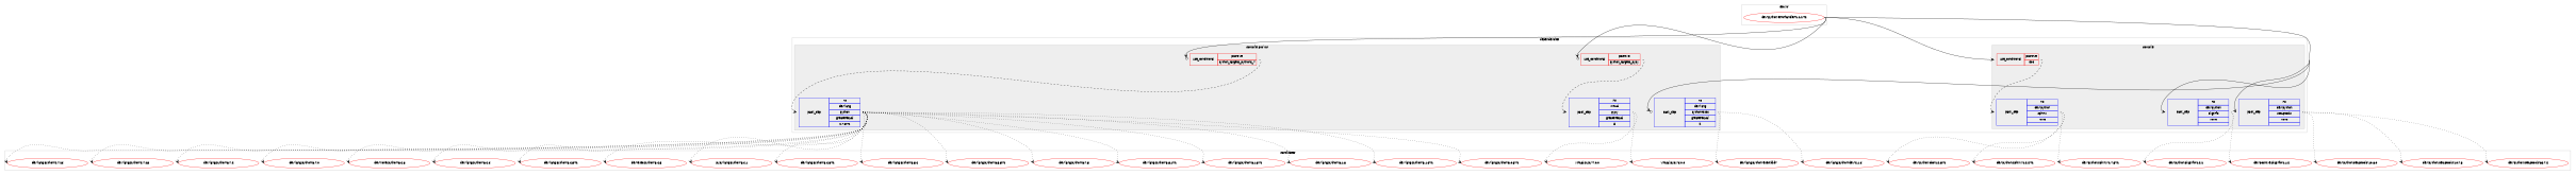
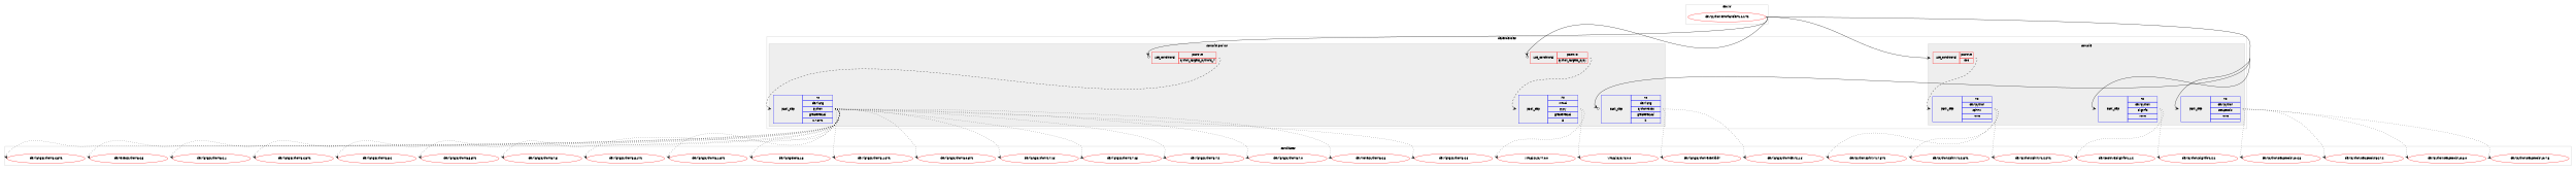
  digraph {
    compound=true
    concentrate=true
    fontname=Helvetica
    fontsize=10
    newrank=true
    rankdir=TB
    ranksep=1.5
    node [color=red fontname=Helvetica fontsize=10]
    edge [arrowhead=vee headport=w style=dotted tailport=e weight=100]
    n1 [label="dev-python/errorhandler-1.1.1-r2" width=4]
    n2 [color=blue label=<<TABLE BORDER="0" CELLBORDER="1" CELLSPACING="0" CELLPADDING="4" WIDTH="220"><TR><TD ROWSPAN="6" CELLPADDING="30">pack_dep</TD></TR><TR><TD WIDTH="110">no</TD></TR><TR><TD>dev-python</TD></TR><TR><TD>sphinx</TD></TR><TR><TD>none</TD></TR><TR><TD></TD></TR></TABLE>> shape=none]
    n3 [label=<<TABLE BORDER="0" CELLBORDER="1" CELLSPACING="0" CELLPADDING="4"><TR><TD ROWSPAN="3" CELLPADDING="10">use_conditional</TD></TR><TR><TD>positive</TD></TR><TR><TD>doc</TD></TR></TABLE>> shape=none]
    n4 [color=blue label=<<TABLE BORDER="0" CELLBORDER="1" CELLSPACING="0" CELLPADDING="4" WIDTH="220"><TR><TD ROWSPAN="6" CELLPADDING="30">pack_dep</TD></TR><TR><TD WIDTH="110">no</TD></TR><TR><TD>dev-python</TD></TR><TR><TD>pkginfo</TD></TR><TR><TD>none</TD></TR><TR><TD></TD></TR></TABLE>> shape=none]
    n5 [color=blue label=<<TABLE BORDER="0" CELLBORDER="1" CELLSPACING="0" CELLPADDING="4" WIDTH="220"><TR><TD ROWSPAN="6" CELLPADDING="30">pack_dep</TD></TR><TR><TD WIDTH="110">no</TD></TR><TR><TD>dev-python</TD></TR><TR><TD>setuptools</TD></TR><TR><TD>none</TD></TR><TR><TD></TD></TR></TABLE>> shape=none]
    n6 [color=blue label=<<TABLE BORDER="0" CELLBORDER="1" CELLSPACING="0" CELLPADDING="4" WIDTH="220"><TR><TD ROWSPAN="6" CELLPADDING="30">pack_dep</TD></TR><TR><TD WIDTH="110">no</TD></TR><TR><TD>dev-lang</TD></TR><TR><TD>python-exec</TD></TR><TR><TD>greaterequal</TD></TR><TR><TD>2</TD></TR></TABLE>> shape=none]
    n7 [color=blue label=<<TABLE BORDER="0" CELLBORDER="1" CELLSPACING="0" CELLPADDING="4" WIDTH="220"><TR><TD ROWSPAN="6" CELLPADDING="30">pack_dep</TD></TR><TR><TD WIDTH="110">no</TD></TR><TR><TD>virtual</TD></TR><TR><TD>pypy</TD></TR><TR><TD>greaterequal</TD></TR><TR><TD>5</TD></TR></TABLE>> shape=none]
    n8 [label=<<TABLE BORDER="0" CELLBORDER="1" CELLSPACING="0" CELLPADDING="4"><TR><TD ROWSPAN="3" CELLPADDING="10">use_conditional</TD></TR><TR><TD>positive</TD></TR><TR><TD>python_targets_pypy</TD></TR></TABLE>> shape=none]
    n9 [color=blue label=<<TABLE BORDER="0" CELLBORDER="1" CELLSPACING="0" CELLPADDING="4" WIDTH="220"><TR><TD ROWSPAN="6" CELLPADDING="30">pack_dep</TD></TR><TR><TD WIDTH="110">no</TD></TR><TR><TD>dev-lang</TD></TR><TR><TD>python</TD></TR><TR><TD>greaterequal</TD></TR><TR><TD>2.7.5-r2</TD></TR></TABLE>> shape=none]
    n10 [label=<<TABLE BORDER="0" CELLBORDER="1" CELLSPACING="0" CELLPADDING="4"><TR><TD ROWSPAN="3" CELLPADDING="10">use_conditional</TD></TR><TR><TD>positive</TD></TR><TR><TD>python_targets_python2_7</TD></TR></TABLE>> shape=none]
    n11 [label="dev-python/sphinx-1.2.2-r1" width=4]
-   n12 [label="dev-python/doc-1.2.3-r1" width=4]
+   n12 [label="dev-python/sphinx-1.2.3-r1" width=4]
    n13 [label="dev-python/sphinx-1.7.5-r1" width=4]
    n14 [label="dev-python/pkginfo-1.2.1" width=4]
    n15 [label="dev-positive/pkginfo-1.4.2" width=4]
    n16 [label="dev-python/setuptools-36.7.2" width=4]
+   n17 [label="dev-python/setuptools-40.6.3" width=4]
    n18 [label="dev-python/setuptools-40.7.3" width=4]
    n19 [label="dev-python/setuptools-40.8.0" width=4]
    n20 [label="virtual/pypy-6.0.0" width=4]
    n21 [label="virtual/pypy-7.0.0" width=4]
    n22 [label="dev-lang/python-2.7.15" width=4]
    n23 [label="dev-lang/python-2.7.16" width=4]
    n24 [label="dev-lang/python-3.0.5-r1" width=4]
    n25 [label="dev-lang/python-3.4.6-r1" width=4]
-   n26 [label="dev-lang/python-3.4.8" width=4]
+   n26 [label="dev-lang/doc-3.4.8" width=4]
    n27 [label="dev-lang/python-3.4.8-r1" width=4]
    n28 [label="dev-lang/python-3.5.4-r1" width=4]
    n29 [label="dev-lang/python-3.7.5" width=4]
    n30 [label="dev-lang/python-3.5.5-r1" width=4]
    n31 [label="dev-lang/python-3.5.6" width=4]
    n32 [label="dev-lang/python-3.6.3-r1" width=4]
-   n33 [label="pypy-lang/python-3.6.4" width=4]
+   n33 [label="dev-lang/python-3.6.4" width=4]
    n34 [label="dev-exec/python-3.6.5" width=4]
    n35 [label="dev-lang/python-3.6.5-r1" width=4]
    n36 [label="dev-lang/python-3.6.6" width=4]
    n37 [label="dev-none/python-3.6.8" width=4]
    n38 [label="dev-lang/python-3.7.0" width=4]
    n39 [label="dev-lang/python-3.7.2" width=4]
    n40 [label="dev-lang/python-dev-2.4.6" width=4]
    n41 [label="dev-lang/python-exec-9997" width=4]
    subgraph cluster_1 {
      color=gray
      label=<<i>ebuild</i>>
      rank=same
      n1
    }
    subgraph cluster_2 {
      color=gray
      label=<<i>dependencies</i>>
      subgraph cluster_3 {
        color=gray
        fillcolor="#eeeeee"
        label=<<i>compile</i>>
        style=filled
        subgraph sub_4 {
          color=gray
          fillcolor="#eeeeee"
          label=<<i>compile</i>>
          style=filled
          n3
          subgraph sub_5 {
            color=gray
            fillcolor="#eeeeee"
            label=<<i>compile</i>>
            style=filled
            n2
          }
        }
        subgraph sub_6 {
          color=gray
          fillcolor="#eeeeee"
          label=<<i>compile</i>>
          style=filled
          n4
        }
        subgraph sub_7 {
          color=gray
          fillcolor="#eeeeee"
          label=<<i>compile</i>>
          style=filled
          n5
        }
      }
      subgraph cluster_8 {
        color=gray
        fillcolor="#eeeeee"
        label=<<i>compile and run</i>>
        style=filled
        subgraph sub_9 {
          color=gray
          fillcolor="#eeeeee"
          label=<<i>compile and run</i>>
          style=filled
          n6
        }
        subgraph sub_10 {
          color=gray
          fillcolor="#eeeeee"
          label=<<i>compile and run</i>>
          style=filled
          n8
          subgraph sub_11 {
            color=gray
            fillcolor="#eeeeee"
            label=<<i>compile and run</i>>
            style=filled
            n7
          }
        }
        subgraph sub_12 {
          color=gray
          fillcolor="#eeeeee"
          label=<<i>compile and run</i>>
          style=filled
          n10
          subgraph sub_13 {
            color=gray
            fillcolor="#eeeeee"
            label=<<i>compile and run</i>>
            style=filled
            n9
          }
        }
      }
      subgraph cluster_14 {
        color=gray
        fillcolor="#eeeeee"
        label=<<i>run</i>>
        style=filled
      }
    }
    subgraph cluster_15 {
      color=gray
      label=<<i>candidates</i>>
      rank=same
      subgraph sub_16 {
        color=black
        label=<<i>candidates</i>>
        nodesep=1
        rank=same
        n11
        n12
        n13
      }
      subgraph sub_17 {
        color=black
        label=<<i>candidates</i>>
        nodesep=1
        rank=same
        n14
        n15
      }
      subgraph sub_18 {
        color=black
        label=<<i>candidates</i>>
        nodesep=1
        rank=same
        n16
+       n17
        n18
        n19
      }
      subgraph sub_19 {
        color=black
        label=<<i>candidates</i>>
        nodesep=1
        rank=same
        n20
        n21
      }
      subgraph sub_20 {
        color=black
        label=<<i>candidates</i>>
        nodesep=1
        rank=same
        n22
        n23
        n24
        n25
        n26
        n27
        n28
        n29
        n30
        n31
        n32
        n33
        n34
        n35
        n36
        n37
        n38
        n39
      }
      subgraph sub_21 {
        color=black
        label=<<i>candidates</i>>
        nodesep=1
        rank=same
        n40
        n41
      }
    }
    n1 -> n3 [style=solid weight=20]
    n1 -> n4 [style=solid weight=20]
    n1 -> n5 [style=solid weight=20]
    n1 -> n6 [arrowhead=odotvee style=solid weight=20]
    n1 -> n8 [arrowhead=odotvee style=solid weight=20]
    n1 -> n10 [arrowhead=odotvee style=solid weight=20]
    n2 -> n11
    n2 -> n12
    n2 -> n13
    n3 -> n2 [style=dashed weight=20]
    n4 -> n14
    n4 -> n15
    n5 -> n16
+   n5 -> n17
    n5 -> n18
    n5 -> n19
    n6 -> n40
    n6 -> n41
    n7 -> n20
    n7 -> n21
    n8 -> n7 [style=dashed weight=20]
    n9 -> n22
    n9 -> n23
    n9 -> n24
    n9 -> n25
    n9 -> n26
    n9 -> n27
    n9 -> n28
    n9 -> n29
    n9 -> n30
    n9 -> n31
    n9 -> n32
    n9 -> n33
    n9 -> n34
    n9 -> n35
    n9 -> n36
    n9 -> n37
    n9 -> n38
    n9 -> n39
    n10 -> n9 [style=dashed weight=20]
  }
